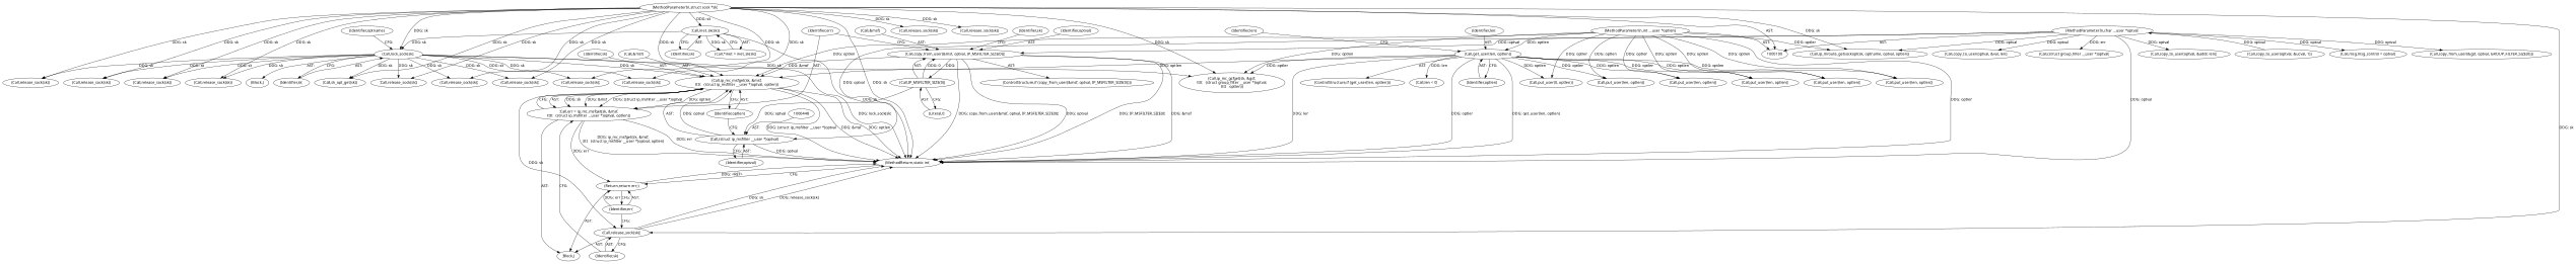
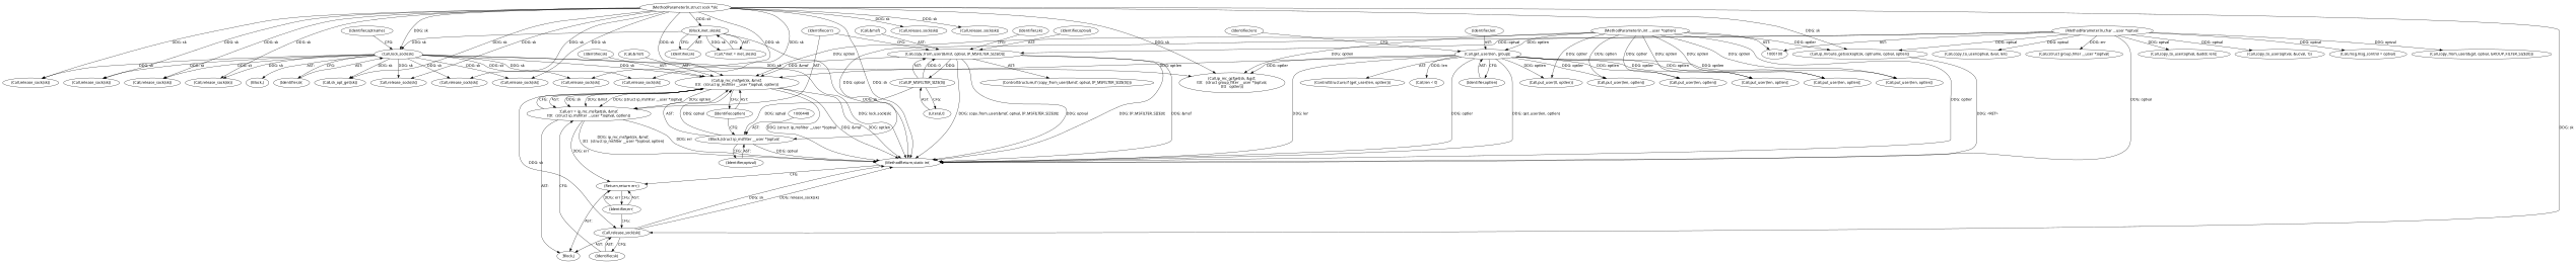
  digraph {
    fontname="Noto Sans"
    node [fontname="Noto Sans"]
    edge [fontname="Noto Sans"]
    n1 [label="(Call,ip_mc_msfget(sk, &msf,\n\t\t\t\t   (struct ip_msfilter __user *)optval, optlen))"]
    n2 [label="(Call,err = ip_mc_msfget(sk, &msf,\n\t\t\t\t   (struct ip_msfilter __user *)optval, optlen))"]
    n3 [label="(Call,release_sock(sk))"]
    n4 [label="(MethodReturn,static int)"]
    n5 [label="(Identifier,optlen)"]
    n6 [label="(Return,return err;)"]
    n7 [label="(Block,)"]
    n8 [label="(Identifier,sk)"]
-   n9 [label="(Call,(struct ip_msfilter __user *)optval)"]
+   n9 [label="(Block,(struct ip_msfilter __user *)optval)"]
    n10 [label="(Call,lock_sock(sk))"]
    n11 [label="(Call,release_sock(sk))"]
    n12 [label="(Call,release_sock(sk))"]
    n13 [label="(Call,release_sock(sk))"]
    n14 [label="(Call,release_sock(sk))"]
    n15 [label="(Call,release_sock(sk))"]
    n16 [label="(Call,ip_mc_gsfget(sk, &gsf,\n\t\t\t\t   (struct group_filter __user *)optval,\n\t\t\t\t   optlen))"]
    n17 [label="(Call,release_sock(sk))"]
    n18 [label="(Call,release_sock(sk))"]
    n19 [label="(Call,sk_opt_get(sk))"]
    n20 [label="(Block,)"]
    n21 [label="(Call,release_sock(sk))"]
    n22 [label="(Call,release_sock(sk))"]
    n23 [label="(Identifier,sk)"]
-   n24 [label="(Call,inet_sk(sk))"]
+   n24 [label="(Block,inet_sk(sk))"]
    n25 [label="(Identifier,sk)"]
    n26 [label="(Call,*inet = inet_sk(sk))"]
    n27 [label="(Call,ip_mroute_getsockopt(sk, optname, optval, optlen))"]
    n28 [label="(MethodParameterIn,struct sock *sk)"]
    n29 [label="(Call,release_sock(sk))"]
    n30 [label="(Call,release_sock(sk))"]
    1000100
    n32 [label="(Call,copy_from_user(&msf, optval, IP_MSFILTER_SIZE(0)))"]
    n33 [label="(Call,IP_MSFILTER_SIZE(0))"]
    n34 [label="(ControlStructure,if (copy_from_user(&msf, optval, IP_MSFILTER_SIZE(0))))"]
    n35 [label="(Literal,0)"]
    n36 [label="(Identifier,optval)"]
    n37 [label="(MethodParameterIn,char __user *optval)"]
    n38 [label="(Call,msg.msg_control = optval)"]
    n39 [label="(Call,copy_from_user(&gsf, optval, GROUP_FILTER_SIZE(0)))"]
    n40 [label="(Call,copy_to_user(optval, &val, len))"]
    n41 [label="(Call,(struct group_filter __user *)optval)"]
    n42 [label="(Call,copy_to_user(optval, &addr, len))"]
    n43 [label="(Call,copy_to_user(optval, &ucval, 1))"]
-   n44 [label="(Call,get_user(len, optlen))"]
+   n44 [label="(Call,get_user(len, group))"]
    n45 [label="(Call,put_user(len, optlen))"]
    n46 [label="(ControlStructure,if (get_user(len, optlen)))"]
    n47 [label="(Call,put_user(len, optlen))"]
    n48 [label="(Call,put_user(0, optlen))"]
    n49 [label="(Call,len < 0)"]
    n50 [label="(Call,put_user(len, optlen))"]
    n51 [label="(Identifier,optlen)"]
    n52 [label="(Call,put_user(len, optlen))"]
    n53 [label="(Call,put_user(len, optlen))"]
    n54 [label="(MethodParameterIn,int __user *optlen)"]
    n55 [label="(Identifier,err)"]
    n56 [label="(Identifier,sk)"]
    n57 [label="(Identifier,len)"]
    n58 [label="(Identifier,sk)"]
    n59 [label="(Call,&msf)"]
    n60 [label="(Identifier,optval)"]
    n61 [label="(Identifier,optname)"]
    n62 [label="(Call,&msf)"]
    n63 [label="(Identifier,len)"]
    n64 [label="(Identifier,err)"]
    1000448
    n1 -> n2 [label="AST: "]
    n1 -> n2 [label="DDG: sk"]
    n1 -> n2 [label="DDG: &msf"]
    n1 -> n2 [label="DDG: (struct ip_msfilter __user *)optval"]
    n1 -> n2 [label="DDG: optlen"]
    n1 -> n3 [label="DDG: sk"]
    n1 -> n4 [label="DDG: optlen"]
    n1 -> n4 [label="DDG: (struct ip_msfilter __user *)optval"]
    n1 -> n4 [label="DDG: &msf"]
    n1 -> n5 [label="CFG: "]
    n2 -> n1 [label="CFG: "]
    n2 -> n4 [label="DDG: err"]
    n2 -> n4 [label="DDG: ip_mc_msfget(sk, &msf,\n\t\t\t\t   (struct ip_msfilter __user *)optval, optlen)"]
    n2 -> n6 [label="DDG: err"]
    n2 -> n7 [label="AST: "]
    n3 -> n4 [label="DDG: sk"]
    n3 -> n4 [label="DDG: release_sock(sk)"]
    n3 -> n7 [label="AST: "]
    n3 -> n8 [label="CFG: "]
    n4 -> n6 [label="CFG: "]
    n5 -> n1 [label="AST: "]
    n5 -> n9 [label="CFG: "]
-   n6 -> n4 [label="DDG: <RET>"]
+   n27 -> n4 [label="DDG: <RET>"]
    n6 -> n7 [label="AST: "]
    n6 -> n55 [label="CFG: "]
    n8 -> n2 [label="CFG: "]
    n8 -> n3 [label="AST: "]
    n9 -> n1 [label="AST: "]
    n9 -> n1 [label="DDG: optval"]
    n9 -> n4 [label="DDG: optval"]
    n9 -> n36 [label="CFG: "]
    n10 -> n1 [label="DDG: sk"]
    n10 -> n4 [label="DDG: lock_sock(sk)"]
    n10 -> n11 [label="DDG: sk"]
    n10 -> n12 [label="DDG: sk"]
    n10 -> n13 [label="DDG: sk"]
    n10 -> n14 [label="DDG: sk"]
    n10 -> n15 [label="DDG: sk"]
    n10 -> n16 [label="DDG: sk"]
    n10 -> n17 [label="DDG: sk"]
    n10 -> n18 [label="DDG: sk"]
    n10 -> n19 [label="DDG: sk"]
    n10 -> n20 [label="AST: "]
    n10 -> n21 [label="DDG: sk"]
    n10 -> n22 [label="DDG: sk"]
    n10 -> n23 [label="CFG: "]
    n23 -> n10 [label="AST: "]
    n24 -> n4 [label="DDG: sk"]
    n24 -> n10 [label="DDG: sk"]
    n24 -> n25 [label="CFG: "]
    n24 -> n26 [label="AST: "]
    n24 -> n26 [label="DDG: sk"]
    n25 -> n24 [label="AST: "]
    n26 -> n24 [label="CFG: "]
    n28 -> n1 [label="DDG: sk"]
    n28 -> n3 [label="DDG: sk"]
    n28 -> n4 [label="DDG: sk"]
    n28 -> n10 [label="DDG: sk"]
    n28 -> n11 [label="DDG: sk"]
    n28 -> n12 [label="DDG: sk"]
    n28 -> n13 [label="DDG: sk"]
    n28 -> n14 [label="DDG: sk"]
    n28 -> n15 [label="DDG: sk"]
    n28 -> n16 [label="DDG: sk"]
    n28 -> n17 [label="DDG: sk"]
    n28 -> n18 [label="DDG: sk"]
    n28 -> n19 [label="DDG: sk"]
    n28 -> n21 [label="DDG: sk"]
    n28 -> n22 [label="DDG: sk"]
    n28 -> n24 [label="DDG: sk"]
    n28 -> n27 [label="DDG: sk"]
    n28 -> n29 [label="DDG: sk"]
    n28 -> n30 [label="DDG: sk"]
-   n28 -> 1000100 [label="AST: "]
    n32 -> n1 [label="DDG: &msf"]
    n32 -> n4 [label="DDG: optval"]
    n32 -> n4 [label="DDG: IP_MSFILTER_SIZE(0)"]
    n32 -> n4 [label="DDG: &msf"]
    n32 -> n4 [label="DDG: copy_from_user(&msf, optval, IP_MSFILTER_SIZE(0))"]
    n32 -> n33 [label="DDG: "]
    n32 -> n34 [label="AST: "]
    n33 -> n9 [label="DDG: optval"]
    n33 -> n32 [label="AST: "]
    n33 -> n32 [label="DDG: 0"]
    n33 -> n35 [label="CFG: "]
    n35 -> n33 [label="AST: "]
    n36 -> n9 [label="AST: "]
    n37 -> n4 [label="DDG: optval"]
    n37 -> n9 [label="DDG: optval"]
    n37 -> n27 [label="DDG: optval"]
    n37 -> 1000100 [label="AST: "]
    n37 -> n32 [label="DDG: optval"]
    n37 -> n38 [label="DDG: optval"]
    n37 -> n39 [label="DDG: optval"]
    n37 -> n40 [label="DDG: optval"]
    n37 -> n41 [label="DDG: err"]
    n37 -> n42 [label="DDG: optval"]
-   n43 -> n37 [label="DDG: optval"]
+   n37 -> n43 [label="DDG: optval"]
    n44 -> n1 [label="DDG: optlen"]
    n44 -> n4 [label="DDG: len"]
    n44 -> n4 [label="DDG: optlen"]
    n44 -> n4 [label="DDG: get_user(len, optlen)"]
    n44 -> n16 [label="DDG: optlen"]
    n44 -> n45 [label="DDG: optlen"]
    n44 -> n46 [label="AST: "]
    n44 -> n47 [label="DDG: optlen"]
    n44 -> n48 [label="DDG: optlen"]
    n44 -> n49 [label="DDG: len"]
    n44 -> n50 [label="DDG: optlen"]
    n44 -> n51 [label="CFG: "]
    n44 -> n52 [label="DDG: optlen"]
    n44 -> n53 [label="DDG: optlen"]
    n51 -> n44 [label="AST: "]
    n54 -> n1 [label="DDG: optlen"]
    n54 -> n4 [label="DDG: optlen"]
    n54 -> n16 [label="DDG: optlen"]
    n54 -> n27 [label="DDG: optlen"]
    n54 -> 1000100 [label="AST: "]
    n54 -> n44 [label="DDG: optlen"]
    n54 -> n45 [label="DDG: optlen"]
    n54 -> n47 [label="DDG: optlen"]
    n54 -> n48 [label="DDG: optlen"]
    n54 -> n50 [label="DDG: optlen"]
    n54 -> n52 [label="DDG: optlen"]
    n54 -> n53 [label="DDG: optlen"]
    n55 -> n3 [label="CFG: "]
    n55 -> n6 [label="AST: "]
    n55 -> n6 [label="DDG: err"]
    n56 -> n1 [label="AST: "]
    n57 -> n44 [label="CFG: "]
    n58 -> n32 [label="CFG: "]
    n59 -> n1 [label="AST: "]
    n60 -> n32 [label="AST: "]
    n61 -> n10 [label="CFG: "]
    n62 -> n32 [label="AST: "]
    n63 -> n44 [label="AST: "]
    n64 -> n2 [label="AST: "]
    n64 -> n32 [label="CFG: "]
    1000448 -> n9 [label="AST: "]
  }
